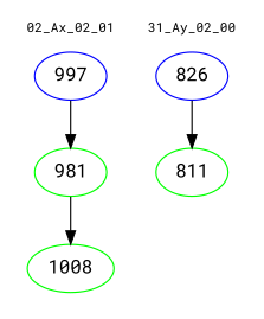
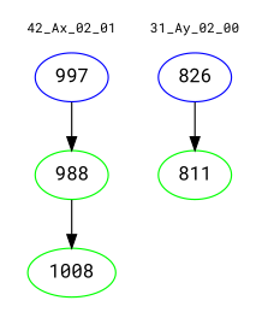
  digraph {
    fontname="Roboto Mono"
    node [color=green fontname="Roboto Mono"]
    edge [color=black fontname="Roboto Mono"]
    n1 [color=blue label=997]
-   n2 [label=981]
+   n2 [label=988]
    n3 [label=1008]
    n4 [color=blue label=826]
    n5 [label=811]
    subgraph cluster_1 {
      color=white
      fontsize=10
-     label="02_Ax_02_01"
+     label="42_Ax_02_01"
      n1
      n2
      n3
    }
    subgraph cluster_2 {
      color=white
      fontsize=10
      label="31_Ay_02_00"
      n4
      n5
    }
    n1 -> n2
    n2 -> n3
    n4 -> n5
  }
